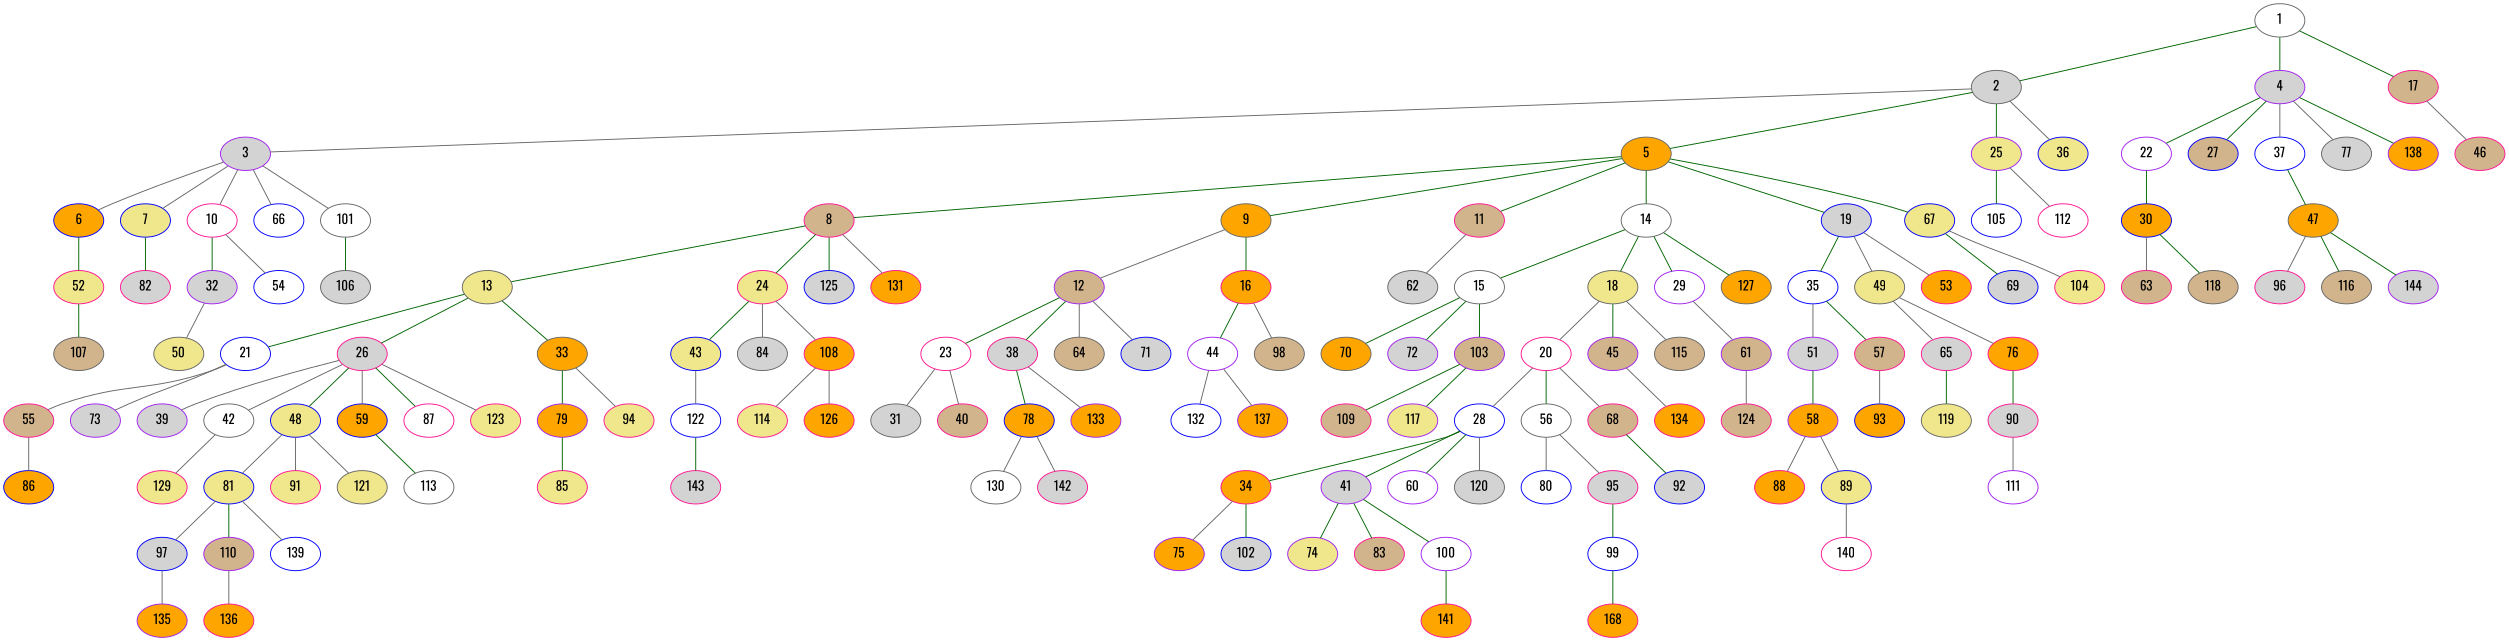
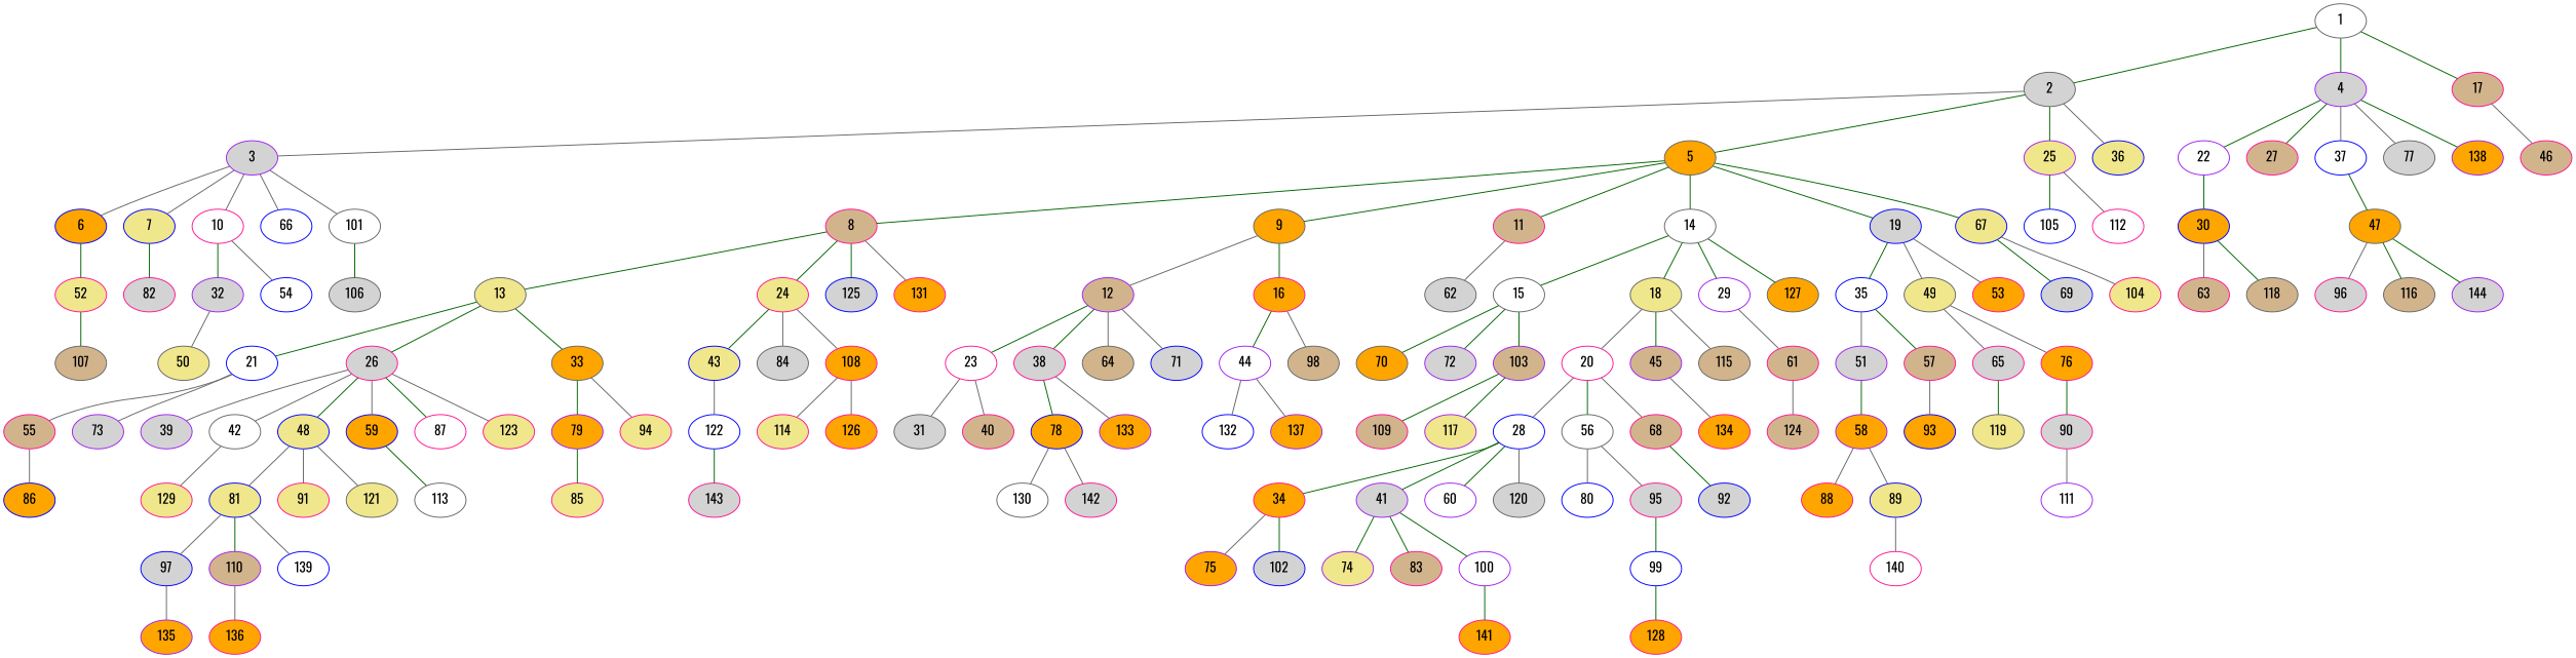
  graph {
    fontname=Oswald
    node [color=deeppink fillcolor=white fontname=Oswald style=filled]
    edge [color=darkgreen fontname=Oswald]
    1 [color=gray40]
    2 [color=gray40 fillcolor=lightgrey]
    4 [color=purple fillcolor=lightgrey]
    17 [fillcolor=tan]
    3 [color=purple fillcolor=lightgrey]
    5 [color=gray40 fillcolor=orange]
    25 [color=purple fillcolor=khaki]
    36 [color=blue fillcolor=khaki]
    22 [color=purple]
-   27 [color=blue fillcolor=tan]
+   27 [fillcolor=tan]
    37 [color=blue]
    77 [color=gray40 fillcolor=lightgrey]
    138 [color=purple fillcolor=orange]
    46 [fillcolor=tan]
    6 [color=blue fillcolor=orange]
    7 [color=blue fillcolor=khaki]
    10
    66 [color=blue]
    101 [color=gray40]
    8 [fillcolor=tan]
    9 [color=gray40 fillcolor=orange]
    11 [fillcolor=tan]
    14 [color=gray40]
    19 [color=blue fillcolor=lightgrey]
    67 [color=blue fillcolor=khaki]
    105 [color=blue]
    112
    52 [fillcolor=khaki]
    82 [fillcolor=lightgrey]
    32 [color=purple fillcolor=lightgrey]
    54 [color=blue]
    106 [color=gray40 fillcolor=lightgrey]
    30 [color=blue fillcolor=orange]
    47 [color=gray40 fillcolor=orange]
    13 [color=gray40 fillcolor=khaki]
    24 [fillcolor=khaki]
    125 [color=blue fillcolor=lightgrey]
    131 [fillcolor=orange]
    12 [color=purple fillcolor=tan]
    16 [fillcolor=orange]
    62 [color=gray40 fillcolor=lightgrey]
    15 [color=gray40]
    18 [color=gray40 fillcolor=khaki]
    29 [color=purple]
    127 [color=gray40 fillcolor=orange]
    35 [color=blue]
    49 [color=gray40 fillcolor=khaki]
    53 [fillcolor=orange]
    69 [color=blue fillcolor=lightgrey]
    104 [fillcolor=khaki]
    107 [color=gray40 fillcolor=tan]
    21 [color=blue]
    26 [fillcolor=lightgrey]
    33 [color=gray40 fillcolor=orange]
    43 [color=blue fillcolor=khaki]
    84 [color=gray40 fillcolor=lightgrey]
    108 [fillcolor=orange]
    23
    38 [fillcolor=lightgrey]
    64 [color=gray40 fillcolor=tan]
    71 [color=blue fillcolor=lightgrey]
    44 [color=purple]
    98 [color=gray40 fillcolor=tan]
    50 [color=gray40 fillcolor=khaki]
    31 [color=gray40 fillcolor=lightgrey]
    40 [fillcolor=tan]
    78 [color=blue fillcolor=orange]
    133 [color=purple fillcolor=orange]
    55 [fillcolor=tan]
    73 [color=purple fillcolor=lightgrey]
    39 [color=purple fillcolor=lightgrey]
    42 [color=gray40]
    48 [color=blue fillcolor=khaki]
    59 [color=blue fillcolor=orange]
    87
    123 [fillcolor=khaki]
    79 [color=purple fillcolor=orange]
    94 [fillcolor=khaki]
    70 [color=gray40 fillcolor=orange]
    72 [color=purple fillcolor=lightgrey]
    103 [color=purple fillcolor=tan]
    20
    45 [color=purple fillcolor=tan]
    115 [color=gray40 fillcolor=tan]
-   61 [color=purple fillcolor=tan]
+   61 [fillcolor=tan]
    109 [fillcolor=tan]
    117 [color=purple fillcolor=khaki]
    132 [color=blue]
    137 [color=purple fillcolor=orange]
    28 [color=blue]
    56 [color=gray40]
    68 [fillcolor=tan]
    134 [fillcolor=orange]
    51 [color=purple fillcolor=lightgrey]
    57 [fillcolor=tan]
    65 [fillcolor=lightgrey]
    76 [fillcolor=orange]
    34 [fillcolor=orange]
    41 [color=purple fillcolor=lightgrey]
    60 [color=purple]
    120 [color=gray40 fillcolor=lightgrey]
    80 [color=blue]
    95 [fillcolor=lightgrey]
    92 [color=blue fillcolor=lightgrey]
    86 [color=blue fillcolor=orange]
    63 [fillcolor=tan]
    118 [color=gray40 fillcolor=tan]
    122 [color=blue]
    114 [fillcolor=khaki]
    126 [fillcolor=orange]
    129 [fillcolor=khaki]
    81 [color=blue fillcolor=khaki]
    91 [fillcolor=khaki]
    121 [color=gray40 fillcolor=khaki]
    113 [color=gray40]
    75 [color=purple fillcolor=orange]
    102 [color=blue fillcolor=lightgrey]
    74 [color=purple fillcolor=khaki]
    83 [fillcolor=tan]
    100 [color=purple]
    124 [fillcolor=tan]
    85 [fillcolor=khaki]
    58 [color=purple fillcolor=orange]
    93 [color=blue fillcolor=orange]
    96 [fillcolor=lightgrey]
    116 [color=gray40 fillcolor=tan]
    144 [color=purple fillcolor=lightgrey]
    130 [color=gray40]
    142 [fillcolor=lightgrey]
    141 [fillcolor=orange]
    143 [fillcolor=lightgrey]
    97 [color=blue fillcolor=lightgrey]
    110 [color=purple fillcolor=tan]
    139 [color=blue]
    119 [color=gray40 fillcolor=khaki]
    90 [fillcolor=lightgrey]
    88 [fillcolor=orange]
    89 [color=blue fillcolor=khaki]
    99 [color=blue]
    140
    111 [color=purple]
    135 [color=purple fillcolor=orange]
    136 [fillcolor=orange]
-   128 [fillcolor=orange label=168]
+   128 [fillcolor=orange]
    1 -- 2
    1 -- 4
    1 -- 17
    2 -- 3 [color=gray40]
    2 -- 5
    2 -- 25
    2 -- 36 [color=gray40]
    4 -- 22
    4 -- 27
    4 -- 37 [color=gray40]
    4 -- 77 [color=gray40]
    4 -- 138
    17 -- 46 [color=gray40]
    3 -- 6 [color=gray40]
    3 -- 7 [color=gray40]
    3 -- 10 [color=gray40]
    3 -- 66 [color=gray40]
    3 -- 101 [color=gray40]
    5 -- 8
    5 -- 9
    5 -- 11
    5 -- 14
    5 -- 19
    5 -- 67
    25 -- 105
    25 -- 112 [color=gray40]
    22 -- 30
    37 -- 47
    6 -- 52
    7 -- 82
    10 -- 32
    10 -- 54 [color=gray40]
    101 -- 106
    8 -- 13
    8 -- 24
    8 -- 125
    8 -- 131 [color=gray40]
    9 -- 12 [color=gray40]
    9 -- 16
    11 -- 62 [color=gray40]
    14 -- 15
    14 -- 18
    14 -- 29
    14 -- 127
    19 -- 35
    19 -- 49 [color=gray40]
    19 -- 53 [color=gray40]
    67 -- 69
    67 -- 104 [color=gray40]
    52 -- 107
    32 -- 50 [color=gray40]
    30 -- 63 [color=gray40]
    30 -- 118
    47 -- 96 [color=gray40]
    47 -- 116
    47 -- 144
    13 -- 21
    13 -- 26
    13 -- 33
    24 -- 43
    24 -- 84 [color=gray40]
    24 -- 108 [color=gray40]
    12 -- 23
    12 -- 38
    12 -- 64 [color=gray40]
    12 -- 71 [color=gray40]
    16 -- 44
    16 -- 98 [color=gray40]
    15 -- 70
    15 -- 72
    15 -- 103
    18 -- 20 [color=gray40]
    18 -- 45
    18 -- 115 [color=gray40]
    29 -- 61 [color=gray40]
    35 -- 51 [color=gray40]
    35 -- 57
    49 -- 65 [color=gray40]
    49 -- 76 [color=gray40]
    21 -- 55 [color=gray40]
    21 -- 73 [color=gray40]
    26 -- 39 [color=gray40]
    26 -- 42 [color=gray40]
    26 -- 48
    26 -- 59 [color=gray40]
    26 -- 87
    26 -- 123 [color=gray40]
    33 -- 79
    33 -- 94 [color=gray40]
    43 -- 122 [color=gray40]
    108 -- 114 [color=gray40]
    108 -- 126 [color=gray40]
    23 -- 31 [color=gray40]
    23 -- 40 [color=gray40]
    38 -- 78
    38 -- 133 [color=gray40]
    44 -- 132 [color=gray40]
    44 -- 137 [color=gray40]
    78 -- 130 [color=gray40]
    78 -- 142 [color=gray40]
    55 -- 86 [color=gray40]
    42 -- 129 [color=gray40]
    48 -- 81 [color=gray40]
    48 -- 91 [color=gray40]
    48 -- 121 [color=gray40]
    59 -- 113
    79 -- 85
    103 -- 109
    103 -- 117
    20 -- 28 [color=gray40]
    20 -- 56
    20 -- 68 [color=gray40]
    45 -- 134 [color=gray40]
    61 -- 124 [color=gray40]
    28 -- 34
    28 -- 41
    28 -- 60
    28 -- 120 [color=gray40]
    56 -- 80 [color=gray40]
    56 -- 95 [color=gray40]
    68 -- 92
    51 -- 58
    57 -- 93 [color=gray40]
    65 -- 119
    76 -- 90
    34 -- 75 [color=gray40]
    34 -- 102
    41 -- 74
    41 -- 83
    41 -- 100
    95 -- 99
    122 -- 143
    81 -- 97 [color=gray40]
    81 -- 110
    81 -- 139 [color=gray40]
    100 -- 141
    58 -- 88 [color=gray40]
    58 -- 89 [color=gray40]
    97 -- 135 [color=gray40]
    110 -- 136 [color=gray40]
    90 -- 111 [color=gray40]
    89 -- 140 [color=gray40]
    99 -- 128
  }
